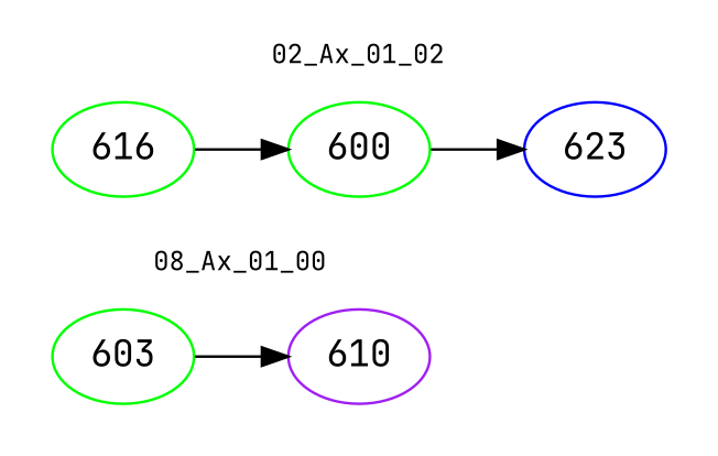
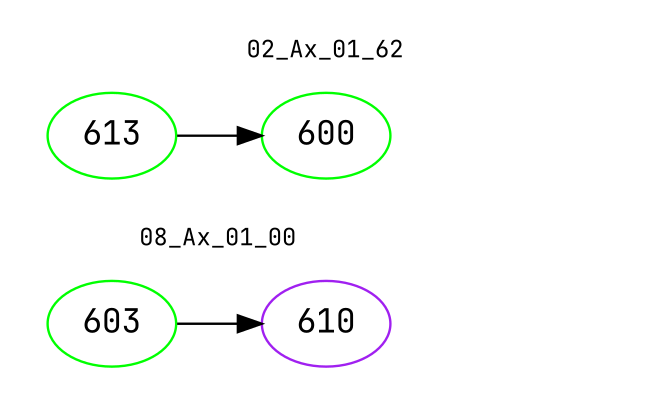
  digraph {
    fontname="JetBrains Mono"
    rankdir=LR
    node [color=green fontname="JetBrains Mono"]
    edge [color=black fontname="JetBrains Mono"]
    n1 [label=603]
    n2 [color=purple label=610]
-   n3 [label=616]
+   n3 [label=613]
    n4 [label=600]
-   n5 [color=blue label=623]
    subgraph cluster_1 {
      color=white
      fontsize=10
      label="08_Ax_01_00"
      n1
      n2
    }
    subgraph cluster_2 {
      color=white
      fontsize=10
-     label="02_Ax_01_02"
+     label="02_Ax_01_62"
      n3
      n4
-     n5
    }
    n1 -> n2
    n3 -> n4
-   n4 -> n5
  }
